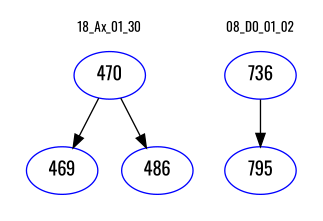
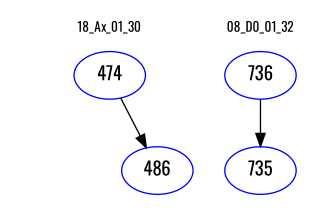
  digraph {
    fontname=Oswald
    node [color=blue fontname=Oswald]
    edge [color=black fontname=Oswald]
-   n1 [label=470]
-   n2 [label=469]
+   n1 [label=474]
    n3 [label=486]
    n4 [label=736]
-   n5 [label=795]
+   n5 [label=735]
    subgraph cluster_1 {
      color=white
      fontsize=10
      label="18_Ax_01_30"
      n1
-     n2
      n3
    }
    subgraph cluster_2 {
      color=white
      fontsize=10
-     label="08_D0_01_02"
+     label="08_D0_01_32"
      n4
      n5
    }
-   n1 -> n2
    n1 -> n3
    n4 -> n5
  }
